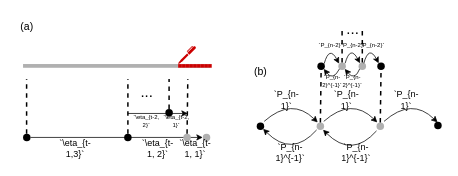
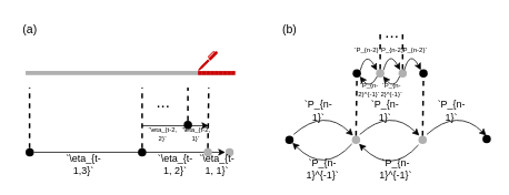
  <mxCell id="0" />
  <mxCell id="1" parent="0" />
  <mxCell id="2" value="" style="ellipse;whiteSpace=wrap;html=1;aspect=fixed;strokeColor=none;fillColor=#000000;" parent="1" vertex="1"><mxGeometry x="342" y="163" width="10" height="10" as="geometry" /></mxCell>
  <mxCell id="3" value="" style="ellipse;whiteSpace=wrap;html=1;aspect=fixed;strokeColor=none;fillColor=#B0B0B0;" parent="1" vertex="1"><mxGeometry x="422" y="163" width="10" height="10" as="geometry" /></mxCell>
  <mxCell id="4" value="" style="ellipse;whiteSpace=wrap;html=1;aspect=fixed;strokeColor=none;fillColor=#B0B0B0;" parent="1" vertex="1"><mxGeometry x="502" y="163" width="10" height="10" as="geometry" /></mxCell>
  <mxCell id="5" value="" style="ellipse;whiteSpace=wrap;html=1;aspect=fixed;strokeColor=none;fillColor=#000000;" parent="1" vertex="1"><mxGeometry x="579" y="162" width="10" height="10" as="geometry" /></mxCell>
  <mxCell id="6" value="" style="curved=1;endArrow=classic;html=1;entryX=1;entryY=1;entryDx=0;entryDy=0;" parent="1" target="2" edge="1"><mxGeometry width="50" height="50" relative="1" as="geometry"><mxPoint x="422" y="173" as="sourcePoint" /><mxPoint x="362" y="173" as="targetPoint" /><Array as="points"><mxPoint x="389" y="210" /></Array></mxGeometry></mxCell>
  <mxCell id="7" value="" style="ellipse;whiteSpace=wrap;html=1;aspect=fixed;strokeColor=none;fillColor=#000000;" parent="1" vertex="1"><mxGeometry x="423" y="83" width="10" height="10" as="geometry" /></mxCell>
  <mxCell id="8" value="" style="ellipse;whiteSpace=wrap;html=1;aspect=fixed;strokeColor=none;fillColor=#B0B0B0;" parent="1" vertex="1"><mxGeometry x="451" y="83" width="10" height="10" as="geometry" /></mxCell>
  <mxCell id="9" value="" style="ellipse;whiteSpace=wrap;html=1;aspect=fixed;strokeColor=none;fillColor=#000000;" parent="1" vertex="1"><mxGeometry x="503" y="83" width="10" height="10" as="geometry" /></mxCell>
  <mxCell id="10" value="" style="ellipse;whiteSpace=wrap;html=1;aspect=fixed;fillColor=#B0B0B0;strokeColor=none;" parent="1" vertex="1"><mxGeometry x="478" y="83" width="10" height="10" as="geometry" /></mxCell>
  <mxCell id="11" value="" style="curved=1;endArrow=classic;html=1;entryX=1;entryY=1;entryDx=0;entryDy=0;exitX=0;exitY=1;exitDx=0;exitDy=0;" parent="1" source="10" target="8" edge="1"><mxGeometry width="50" height="50" relative="1" as="geometry"><mxPoint x="484.464" y="94.464" as="sourcePoint" /><mxPoint x="453" y="93" as="targetPoint" /><Array as="points"><mxPoint x="473" y="108" /></Array></mxGeometry></mxCell>
  <mxCell id="12" value="" style="curved=1;endArrow=classic;html=1;entryX=1;entryY=1;entryDx=0;entryDy=0;exitX=0;exitY=1;exitDx=0;exitDy=0;" parent="1" source="8" target="7" edge="1"><mxGeometry width="50" height="50" relative="1" as="geometry"><mxPoint x="453" y="93" as="sourcePoint" /><mxPoint x="413" y="93" as="targetPoint" /><Array as="points"><mxPoint x="444" y="108" /></Array></mxGeometry></mxCell>
  <mxCell id="13" value="" style="endArrow=none;dashed=1;html=1;strokeWidth=2;exitX=0.5;exitY=0;exitDx=0;exitDy=0;entryX=0.5;entryY=1;entryDx=0;entryDy=0;" parent="1" source="4" target="9" edge="1"><mxGeometry width="50" height="50" relative="1" as="geometry"><mxPoint x="452" y="3" as="sourcePoint" /><mxPoint x="502" y="-47" as="targetPoint" /></mxGeometry></mxCell>
  <mxCell id="14" value="" style="endArrow=none;dashed=1;html=1;strokeWidth=2;exitX=0.5;exitY=0;exitDx=0;exitDy=0;entryX=0.5;entryY=1;entryDx=0;entryDy=0;" parent="1" source="3" target="7" edge="1"><mxGeometry width="50" height="50" relative="1" as="geometry"><mxPoint x="517" y="173" as="sourcePoint" /><mxPoint x="537" y="88" as="targetPoint" /></mxGeometry></mxCell>
  <mxCell id="15" value="`P_{n-1}`" style="text;html=1;strokeColor=none;fillColor=none;align=center;verticalAlign=middle;whiteSpace=wrap;rounded=0;" parent="1" vertex="1"><mxGeometry x="362" y="123" width="40" height="20" as="geometry" /></mxCell>
  <mxCell id="16" value="`P_{n-1}`" style="text;html=1;strokeColor=none;fillColor=none;align=center;verticalAlign=middle;whiteSpace=wrap;rounded=0;" parent="1" vertex="1"><mxGeometry x="442" y="123" width="40" height="20" as="geometry" /></mxCell>
  <mxCell id="17" value="`P_{n-1}`" style="text;html=1;strokeColor=none;fillColor=none;align=center;verticalAlign=middle;whiteSpace=wrap;rounded=0;" parent="1" vertex="1"><mxGeometry x="522" y="123" width="40" height="20" as="geometry" /></mxCell>
  <mxCell id="18" value="`P_{n-1}^{-1}`" style="text;html=1;strokeColor=none;fillColor=none;align=center;verticalAlign=middle;whiteSpace=wrap;rounded=0;" parent="1" vertex="1"><mxGeometry x="362" y="193" width="50" height="20" as="geometry" /></mxCell>
  <mxCell id="19" value="`P_{n-1}^{-1}`" style="text;html=1;strokeColor=none;fillColor=none;align=center;verticalAlign=middle;whiteSpace=wrap;rounded=0;" parent="1" vertex="1"><mxGeometry x="450" y="193" width="50" height="20" as="geometry" /></mxCell>
  <mxCell id="20" value="`P_{n-2}`" style="text;html=1;strokeColor=none;fillColor=none;align=center;verticalAlign=middle;whiteSpace=wrap;rounded=0;fontSize=8;" parent="1" vertex="1"><mxGeometry x="421" y="50" width="40" height="20" as="geometry" /></mxCell>
  <mxCell id="21" value="`P_{n-2}`" style="text;html=1;strokeColor=none;fillColor=none;align=center;verticalAlign=middle;whiteSpace=wrap;rounded=0;fontSize=8;" parent="1" vertex="1"><mxGeometry x="451" y="50" width="40" height="20" as="geometry" /></mxCell>
  <mxCell id="22" value="`P_{n-2}`" style="text;html=1;strokeColor=none;fillColor=none;align=center;verticalAlign=middle;whiteSpace=wrap;rounded=0;fontSize=8;" parent="1" vertex="1"><mxGeometry x="477" y="50" width="40" height="20" as="geometry" /></mxCell>
  <mxCell id="23" value="`P_{n-2}^{-1}`" style="text;html=1;strokeColor=none;fillColor=none;align=center;verticalAlign=middle;whiteSpace=wrap;rounded=0;fontSize=8;" parent="1" vertex="1"><mxGeometry x="423" y="98" width="40" height="20" as="geometry" /></mxCell>
  <mxCell id="24" value="`P_{n-2}^{-1}`" style="text;html=1;strokeColor=none;fillColor=none;align=center;verticalAlign=middle;whiteSpace=wrap;rounded=0;fontSize=8;" parent="1" vertex="1"><mxGeometry x="450" y="98" width="40" height="20" as="geometry" /></mxCell>
  <mxCell id="25" value="" style="endArrow=none;dashed=1;html=1;strokeWidth=2;exitX=0.5;exitY=0;exitDx=0;exitDy=0;" parent="1" source="8" edge="1"><mxGeometry width="50" height="50" relative="1" as="geometry"><mxPoint x="438" y="188" as="sourcePoint" /><mxPoint x="456" y="38" as="targetPoint" /></mxGeometry></mxCell>
  <mxCell id="26" value="" style="endArrow=none;dashed=1;html=1;strokeWidth=2;exitX=0.5;exitY=0;exitDx=0;exitDy=0;" parent="1" source="10" edge="1"><mxGeometry width="50" height="50" relative="1" as="geometry"><mxPoint x="458" y="93" as="sourcePoint" /><mxPoint x="483" y="38" as="targetPoint" /></mxGeometry></mxCell>
  <mxCell id="27" value="..." style="text;html=1;align=center;verticalAlign=top;resizable=0;points=[];autosize=1;fontSize=20;" parent="1" vertex="1"><mxGeometry x="455" width="30" height="30" as="geometry" y="20" /></mxCell>
  <mxCell id="28" style="edgeStyle=orthogonalEdgeStyle;rounded=0;orthogonalLoop=1;jettySize=auto;html=1;exitX=1;exitY=0.5;exitDx=0;exitDy=0;entryX=0;entryY=0.5;entryDx=0;entryDy=0;fontSize=20;" parent="1" source="29" target="32" edge="1"><mxGeometry relative="1" as="geometry" /></mxCell>
  <mxCell id="29" value="" style="ellipse;whiteSpace=wrap;html=1;aspect=fixed;strokeColor=none;fillColor=#000000;" parent="1" vertex="1"><mxGeometry x="30" y="178" width="10" height="10" as="geometry" /></mxCell>
  <mxCell id="30" value="" style="ellipse;whiteSpace=wrap;html=1;aspect=fixed;strokeColor=none;fillColor=#000000;" parent="1" vertex="1"><mxGeometry x="165" y="178" width="10" height="10" as="geometry" /></mxCell>
  <mxCell id="31" value="" style="ellipse;whiteSpace=wrap;html=1;aspect=fixed;strokeColor=none;fillColor=#B0B0B0;" parent="1" vertex="1"><mxGeometry x="244" y="178" width="10" height="10" as="geometry" /></mxCell>
  <mxCell id="32" value="" style="ellipse;whiteSpace=wrap;html=1;aspect=fixed;strokeColor=none;fillColor=#B0B0B0;" parent="1" vertex="1"><mxGeometry x="270" y="178" width="10" height="10" as="geometry" /></mxCell>
  <mxCell id="33" value="" style="ellipse;whiteSpace=wrap;html=1;aspect=fixed;strokeColor=none;fillColor=#000000;" parent="1" vertex="1"><mxGeometry x="220" y="145" width="10" height="10" as="geometry" /></mxCell>
  <mxCell id="34" value="" style="endArrow=none;dashed=1;html=1;strokeWidth=2;exitX=0.5;exitY=0;exitDx=0;exitDy=0;" parent="1" source="31" edge="1"><mxGeometry width="50" height="50" relative="1" as="geometry"><mxPoint x="140" y="18" as="sourcePoint" /><mxPoint x="250" y="105" as="targetPoint" /></mxGeometry></mxCell>
  <mxCell id="35" value="" style="endArrow=none;dashed=1;html=1;strokeWidth=2;exitX=0.5;exitY=0;exitDx=0;exitDy=0;" parent="1" source="30" edge="1"><mxGeometry width="50" height="50" relative="1" as="geometry"><mxPoint x="205" y="188" as="sourcePoint" /><mxPoint x="170" y="105" as="targetPoint" /></mxGeometry></mxCell>
  <mxCell id="36" value="`\eta_{t-1, 2}`" style="text;html=1;strokeColor=none;fillColor=none;align=center;verticalAlign=middle;whiteSpace=wrap;rounded=0;" parent="1" vertex="1"><mxGeometry x="190" y="188" width="40" height="20" as="geometry" /></mxCell>
  <mxCell id="37" value="`\eta_{t-1, 1}`" style="text;html=1;strokeColor=none;fillColor=none;align=center;verticalAlign=middle;whiteSpace=wrap;rounded=0;" parent="1" vertex="1"><mxGeometry x="240" y="188" width="40" height="20" as="geometry" /></mxCell>
  <mxCell id="38" value="`\eta_{t-1,3}`" style="text;html=1;strokeColor=none;fillColor=none;align=center;verticalAlign=middle;whiteSpace=wrap;rounded=0;" parent="1" vertex="1"><mxGeometry x="80" y="188" width="40" height="20" as="geometry" /></mxCell>
  <mxCell id="39" style="edgeStyle=orthogonalEdgeStyle;rounded=0;orthogonalLoop=1;jettySize=auto;html=1;fontSize=20;" parent="1" edge="1"><mxGeometry relative="1" as="geometry"><mxPoint x="170" y="151" as="sourcePoint" /><mxPoint x="250" y="151" as="targetPoint" /></mxGeometry></mxCell>
  <mxCell id="40" value="" style="endArrow=none;dashed=1;html=1;strokeWidth=2;exitX=0.5;exitY=0;exitDx=0;exitDy=0;" parent="1" edge="1"><mxGeometry width="50" height="50" relative="1" as="geometry"><mxPoint x="34.76" y="178" as="sourcePoint" /><mxPoint x="34.76" y="105" as="targetPoint" /></mxGeometry></mxCell>
  <mxCell id="41" value="" style="endArrow=none;dashed=1;html=1;strokeWidth=2;" parent="1" edge="1"><mxGeometry width="50" height="50" relative="1" as="geometry"><mxPoint x="225" y="145" as="sourcePoint" /><mxPoint x="225" y="105" as="targetPoint" /></mxGeometry></mxCell>
  <mxCell id="42" value="" style="rounded=0;whiteSpace=wrap;html=1;fillColor=#B0B0B0;fontSize=20;strokeColor=none;" parent="1" vertex="1"><mxGeometry x="30" y="85" width="250" height="5" as="geometry" /></mxCell>
  <mxCell id="43" value="`\eta_{t-2, 2}`" style="text;html=1;strokeColor=none;fillColor=none;align=center;verticalAlign=middle;whiteSpace=wrap;rounded=0;fontSize=8;" parent="1" vertex="1"><mxGeometry x="175" y="151" width="40" height="20" as="geometry" /></mxCell>
  <mxCell id="44" value="`\eta_{t-2, 1}`" style="text;html=1;strokeColor=none;fillColor=none;align=center;verticalAlign=middle;whiteSpace=wrap;rounded=0;fontSize=8;" parent="1" vertex="1"><mxGeometry x="215" y="151" width="40" height="20" as="geometry" /></mxCell>
  <mxCell id="45" value="" style="pointerEvents=1;shadow=0;dashed=0;html=1;strokeColor=none;labelPosition=center;verticalLabelPosition=bottom;verticalAlign=top;outlineConnect=0;align=center;shape=mxgraph.office.concepts.writing_pen;fontSize=20;fillColor=#CC0000;" parent="1" vertex="1"><mxGeometry x="237" y="61" width="24" height="24" as="geometry" /></mxCell>
  <mxCell id="46" value="" style="curved=1;endArrow=classic;html=1;entryX=0;entryY=0;entryDx=0;entryDy=0;exitX=1;exitY=0;exitDx=0;exitDy=0;" parent="1" edge="1"><mxGeometry width="50" height="50" relative="1" as="geometry"><mxPoint x="432.076" y="84.464" as="sourcePoint" /><mxPoint x="452.004" y="84.464" as="targetPoint" /><Array as="points"><mxPoint x="439" y="60" /></Array></mxGeometry></mxCell>
  <mxCell id="47" value="" style="verticalLabelPosition=bottom;verticalAlign=top;html=1;shape=mxgraph.basic.patternFillRect;fillStyle=grid;step=5;fillStrokeWidth=0.2;fillStrokeColor=#dddddd;fontSize=8;shadow=0;sketch=0;fillColor=#CC0000;strokeWidth=1;strokeColor=none;bottom=0;top=0;right=0;left=0;" parent="1" vertex="1"><mxGeometry x="237" y="85" width="45" height="5" as="geometry" /></mxCell>
  <mxCell id="48" value="..." style="text;html=1;align=center;verticalAlign=top;resizable=0;points=[];autosize=1;fontSize=20;" parent="1" vertex="1"><mxGeometry x="180" y="104" width="30" height="30" as="geometry" /></mxCell>
  <mxCell id="49" value="" style="curved=1;endArrow=classic;html=1;entryX=0;entryY=0;entryDx=0;entryDy=0;" parent="1" edge="1"><mxGeometry width="50" height="50" relative="1" as="geometry"><mxPoint x="352" y="161.54" as="sourcePoint" /><mxPoint x="423.464" y="163.004" as="targetPoint" /><Array as="points"><mxPoint x="389" y="129" /></Array></mxGeometry></mxCell>
  <mxCell id="50" value="" style="curved=1;endArrow=classic;html=1;entryX=0;entryY=0;entryDx=0;entryDy=0;" parent="1" edge="1"><mxGeometry width="50" height="50" relative="1" as="geometry"><mxPoint x="431.54" y="161.54" as="sourcePoint" /><mxPoint x="503.004" y="163.004" as="targetPoint" /><Array as="points"><mxPoint x="468.54" y="129" /></Array></mxGeometry></mxCell>
  <mxCell id="51" value="" style="curved=1;endArrow=classic;html=1;entryX=0;entryY=0;entryDx=0;entryDy=0;" parent="1" edge="1"><mxGeometry width="50" height="50" relative="1" as="geometry"><mxPoint x="512" y="161.54" as="sourcePoint" /><mxPoint x="583.464" y="163.004" as="targetPoint" /><Array as="points"><mxPoint x="549" y="129" /></Array></mxGeometry></mxCell>
  <mxCell id="52" value="" style="curved=1;endArrow=classic;html=1;entryX=1;entryY=1;entryDx=0;entryDy=0;" parent="1" edge="1"><mxGeometry width="50" height="50" relative="1" as="geometry"><mxPoint x="502" y="174.23" as="sourcePoint" /><mxPoint x="430.536" y="172.766" as="targetPoint" /><Array as="points"><mxPoint x="469" y="211.23" /></Array></mxGeometry></mxCell>
  <mxCell id="53" value="" style="curved=1;endArrow=classic;html=1;entryX=0;entryY=0;entryDx=0;entryDy=0;exitX=1;exitY=0;exitDx=0;exitDy=0;" parent="1" edge="1"><mxGeometry width="50" height="50" relative="1" as="geometry"><mxPoint x="460.036" y="84.004" as="sourcePoint" /><mxPoint x="479.964" y="84.004" as="targetPoint" /><Array as="points"><mxPoint x="466.96" y="59.54" /></Array></mxGeometry></mxCell>
  <mxCell id="54" value="" style="curved=1;endArrow=classic;html=1;entryX=0;entryY=0;entryDx=0;entryDy=0;exitX=1;exitY=0;exitDx=0;exitDy=0;" parent="1" edge="1"><mxGeometry width="50" height="50" relative="1" as="geometry"><mxPoint x="484.996" y="84.004" as="sourcePoint" /><mxPoint x="504.924" y="84.004" as="targetPoint" /><Array as="points"><mxPoint x="491.92" y="59.54" /></Array></mxGeometry></mxCell>
  <mxCell id="55" value="(a)" style="text;html=1;align=center;verticalAlign=middle;resizable=0;points=[];autosize=1;fontSize=14;" parent="1" vertex="1"><mxGeometry x="20" y="25" width="30" height="20" as="geometry" /></mxCell>
- <mxCell id="56" value="(b)" style="text;html=1;align=center;verticalAlign=middle;resizable=0;points=[];autosize=1;fontSize=14;" parent="1" vertex="1"><mxGeometry x="332" y="85" width="30" height="20" as="geometry" /></mxCell>
+ <mxCell id="56" value="(b)" style="text;html=1;align=center;verticalAlign=middle;resizable=0;points=[];autosize=1;fontSize=14;" parent="1" vertex="1"><mxGeometry x="332" y="25" width="30" height="20" as="geometry" /></mxCell>
